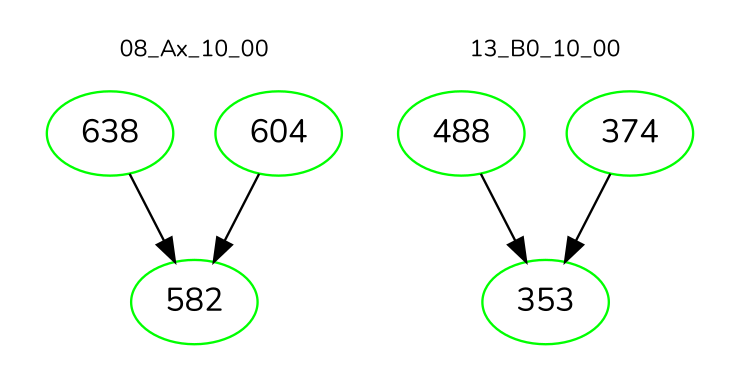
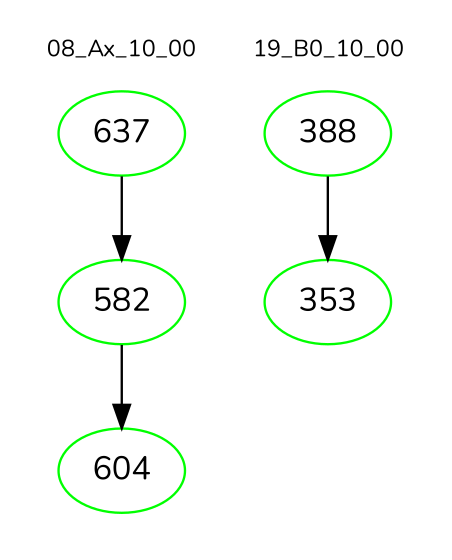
  digraph {
    fontname=Nunito
    node [color=green fontname=Nunito]
    edge [color=black fontname=Nunito]
    n1 [label=604]
    n2 [label=582]
-   n3 [label=638]
-   n4 [label=374]
+   n3 [label=637]
    n5 [label=353]
-   n6 [label=488]
+   n6 [label=388]
    subgraph cluster_1 {
      color=white
      fontsize=10
      label="08_Ax_10_00"
      n1
      n2
      n3
    }
    subgraph cluster_2 {
      color=white
      fontsize=10
-     label="13_B0_10_00"
-     n4
+     label="19_B0_10_00"
      n5
      n6
    }
-   n1 -> n2
+   n2 -> n1
    n3 -> n2
-   n4 -> n5
    n6 -> n5
  }
